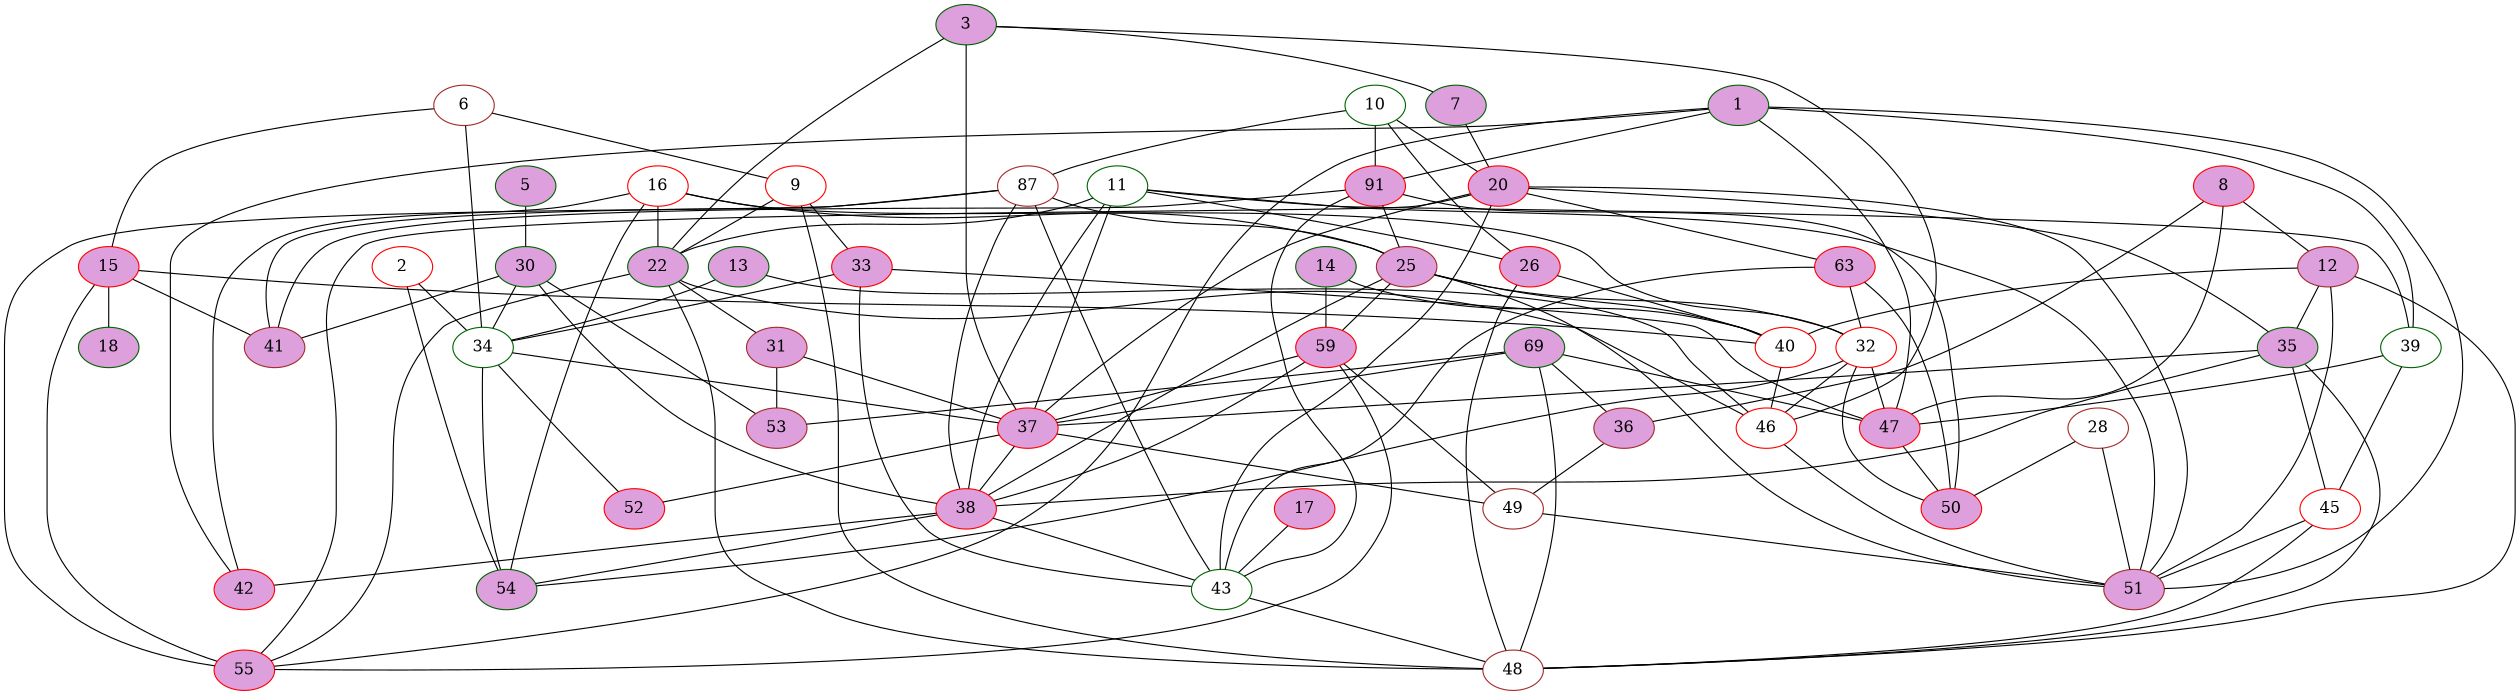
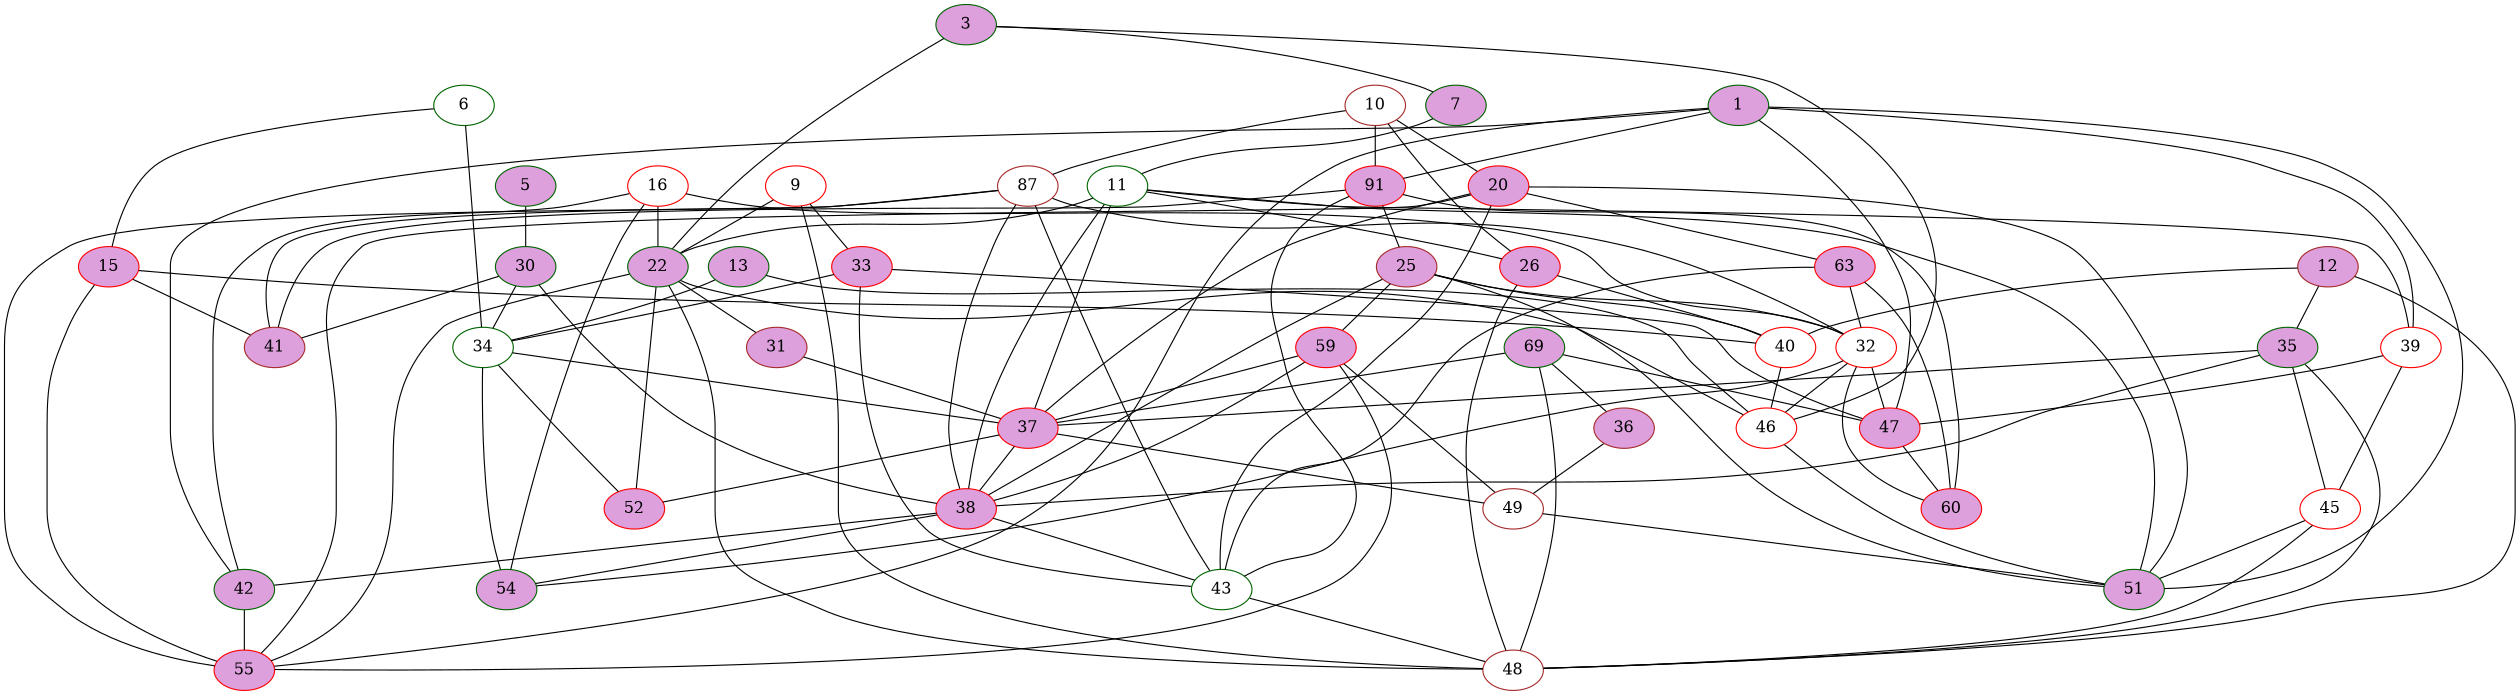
  graph {
    node [color=red fillcolor=plum style=filled]
    edge [weight=1.0]
    1 [color=darkgreen]
    n2 [label=91]
-   39 [color=darkgreen fillcolor=white]
-   42
+   39 [fillcolor=white]
+   42 [color=darkgreen]
    47
-   51 [color=brown]
+   51 [color=darkgreen]
    55
    41 [color=brown]
    25 [color=brown]
    43 [color=darkgreen fillcolor=white]
-   50
+   50 [label=60]
    45 [fillcolor=white]
-   2 [fillcolor=white]
    34 [color=darkgreen fillcolor=white]
    54 [color=darkgreen]
    37
    52
    3 [color=darkgreen]
    7 [color=darkgreen]
    22 [color=darkgreen]
    46 [fillcolor=white]
    20
    48 [color=brown fillcolor=white]
    31 [color=brown]
    49 [color=brown fillcolor=white]
    38
    5 [color=darkgreen]
    30 [color=darkgreen]
-   53 [color=brown]
-   6 [color=brown fillcolor=white]
+   6 [color=darkgreen fillcolor=white]
    9 [fillcolor=white]
    15
    33
    40 [fillcolor=white]
-   18 [color=darkgreen]
    35 [color=darkgreen]
    n37 [label=63]
-   8
    12 [color=brown]
    36 [color=brown]
-   10 [color=darkgreen fillcolor=white]
+   10 [color=brown fillcolor=white]
    26
    n43 [color=brown fillcolor=white label=87]
    32 [fillcolor=white]
    11 [color=darkgreen fillcolor=white]
    13 [color=darkgreen]
-   14 [color=darkgreen]
    n48 [label=59]
    16 [fillcolor=white]
-   17
    n51 [color=darkgreen label=69]
-   28 [color=brown fillcolor=white]
    1 -- n2
    1 -- 39
    1 -- 42
    1 -- 47
    1 -- 51
    1 -- 55
    n2 -- 41
    n2 -- 25 [weight=2.0]
    n2 -- 43
    n2 -- 50
    39 -- 47
    39 -- 45
+   42 -- 55
    47 -- 50
    25 -- 51
    25 -- 38
    25 -- 40
    25 -- 32
    25 -- n48
    43 -- 48
    45 -- 51
    45 -- 48
-   2 -- 34
-   2 -- 54
    34 -- 54
    34 -- 37
    34 -- 52
    37 -- 52
    37 -- 49
    37 -- 38
-   3 -- 37 [weight=2.0]
    3 -- 7
    3 -- 22
    3 -- 46
-   7 -- 20
+   7 -- 11
    22 -- 55
+   22 -- 52
    22 -- 46
    22 -- 48
    22 -- 31
    46 -- 51
    20 -- 51
    20 -- 55
    20 -- 43
    20 -- 37
-   20 -- 35
    20 -- n37
    31 -- 37
-   31 -- 53
    49 -- 51
    38 -- 42 [weight=2.0]
    38 -- 43
    38 -- 54
    5 -- 30
    30 -- 41
    30 -- 34
    30 -- 38
-   30 -- 53
    6 -- 34
-   6 -- 9
    6 -- 15
    9 -- 22
    9 -- 48
    9 -- 33
    15 -- 55
    15 -- 41
    15 -- 40
-   15 -- 18
    33 -- 47
    33 -- 43
    33 -- 34
    40 -- 46
    35 -- 45
    35 -- 37
    35 -- 48
    35 -- 38
    n37 -- 43
    n37 -- 50
    n37 -- 32
-   8 -- 47
-   8 -- 12
-   8 -- 36
-   12 -- 51
    12 -- 48
    12 -- 40
    12 -- 35
    36 -- 49
    10 -- n2
    10 -- 20
    10 -- 26
    10 -- n43
    26 -- 48
    26 -- 40
    n43 -- 55 [weight=3.0]
    n43 -- 41
    n43 -- 43
    n43 -- 38
-   n43 -- 25
+   n43 -- 32
    32 -- 47
    32 -- 50
    32 -- 54
    32 -- 46
    11 -- 39
    11 -- 51
    11 -- 37
    11 -- 22
    11 -- 38
    11 -- 26
    13 -- 34
    13 -- 46
-   14 -- 40
-   14 -- n48
    n48 -- 55
    n48 -- 37
    n48 -- 49
    n48 -- 38
    16 -- 42
-   16 -- 25
    16 -- 54
    16 -- 22
    16 -- 32
-   17 -- 43
    n51 -- 47
    n51 -- 37
    n51 -- 48
-   n51 -- 53
    n51 -- 36
-   28 -- 51 [weight=2.0]
-   28 -- 50
  }
